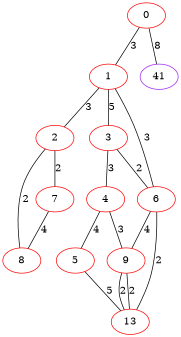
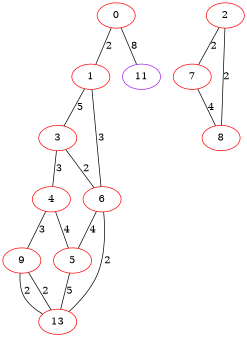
  graph {
    node [color=red weight=1]
    0
    1
-   11 [color=purple weight=4 label=41]
+   11 [color=purple weight=4]
    2
    3
    6
    7
    8
    4
    9
    n11 [label=13]
    5
-   0 -- 1 [label=3]
+   0 -- 1 [label=2]
    0 -- 11 [label=8]
-   1 -- 2 [label=3]
    1 -- 3 [label=5]
    1 -- 6 [label=3]
    2 -- 7 [label=2]
    2 -- 8 [label=2]
    3 -- 6 [label=2]
    3 -- 4 [label=3]
-   6 -- 9 [label=4]
+   6 -- 5 [label=4]
    6 -- n11 [label=2]
    7 -- 8 [label=4]
    4 -- 9 [label=3]
    4 -- 5 [label=4]
    9 -- n11 [label=2]
    9 -- n11 [label=2]
    5 -- n11 [label=5]
  }
